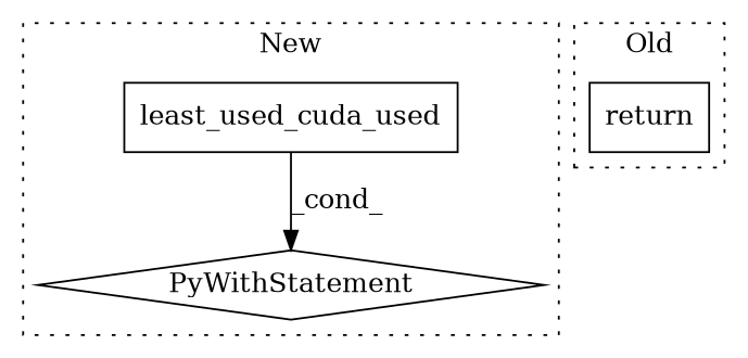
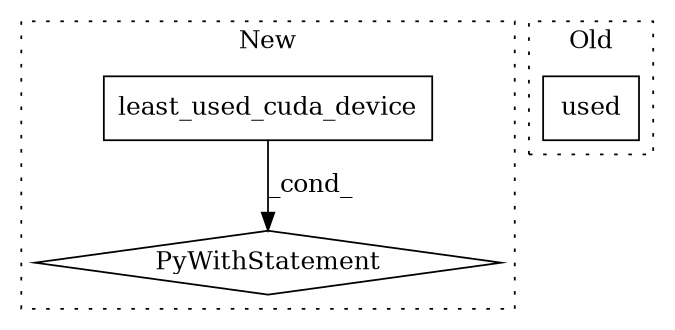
  digraph {
    node [shape=box]
-   n1 [a=32 l=24 label=least_used_cuda_used s=10127]
+   n1 [a=32 l=24 label=least_used_cuda_device s=10127]
    n2 [a=104 l="10,2" label=PyWithStatement s="10117,10151" shape=diamond]
-   n3 [a=41 l=7 label=return s=9839]
+   n3 [a=41 l=7 label=used s=9839]
    subgraph cluster_1 {
      label=New
      style=dotted
      n1
      n2
    }
    subgraph cluster_2 {
      label=Old
      style=dotted
      n3
    }
    n1 -> n2 [label=_cond_]
  }
